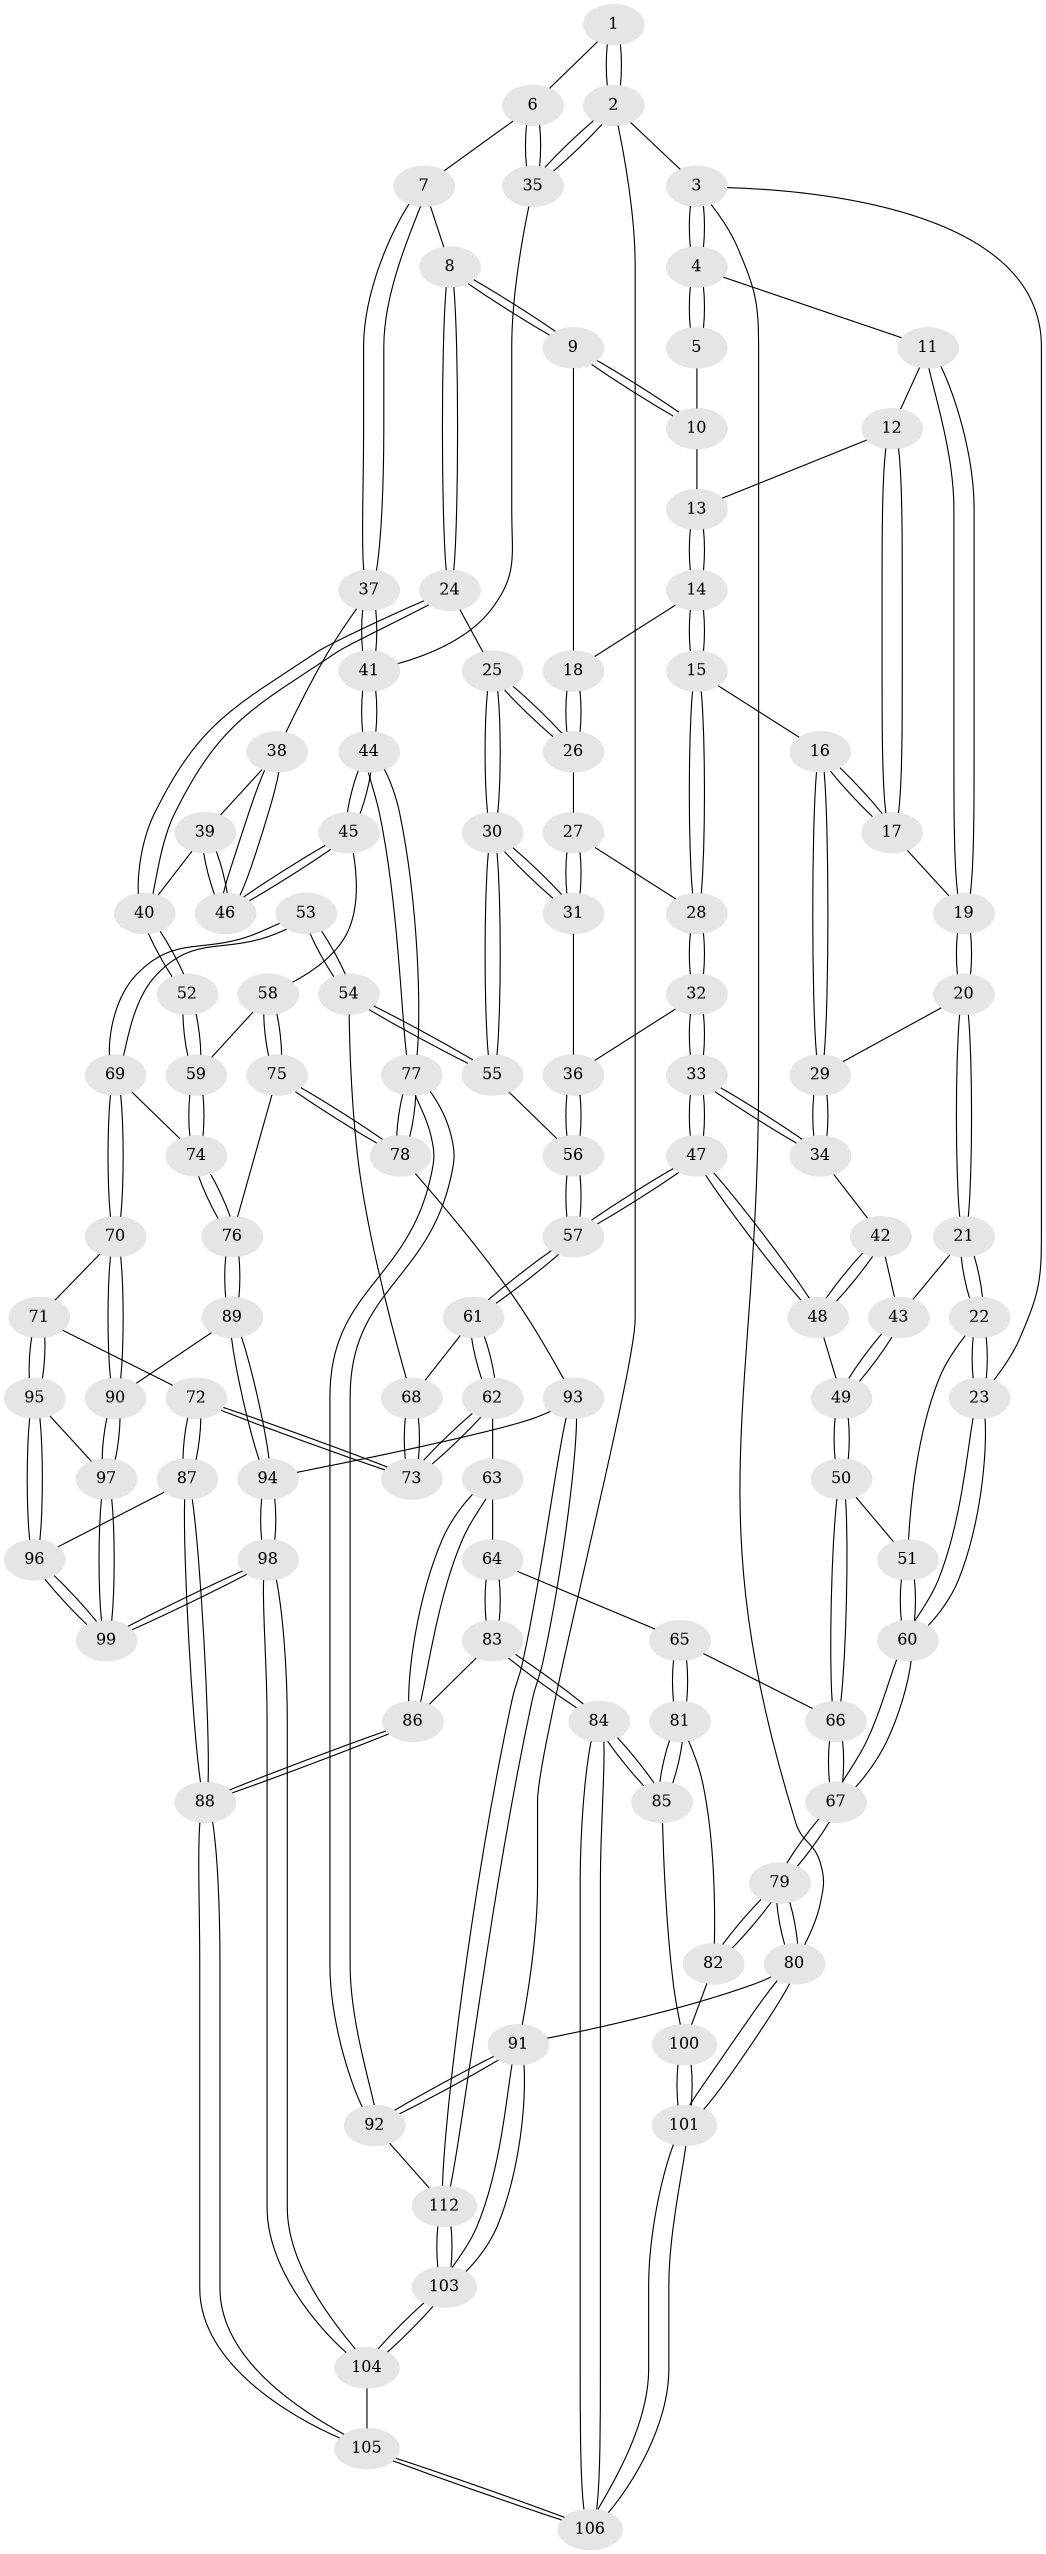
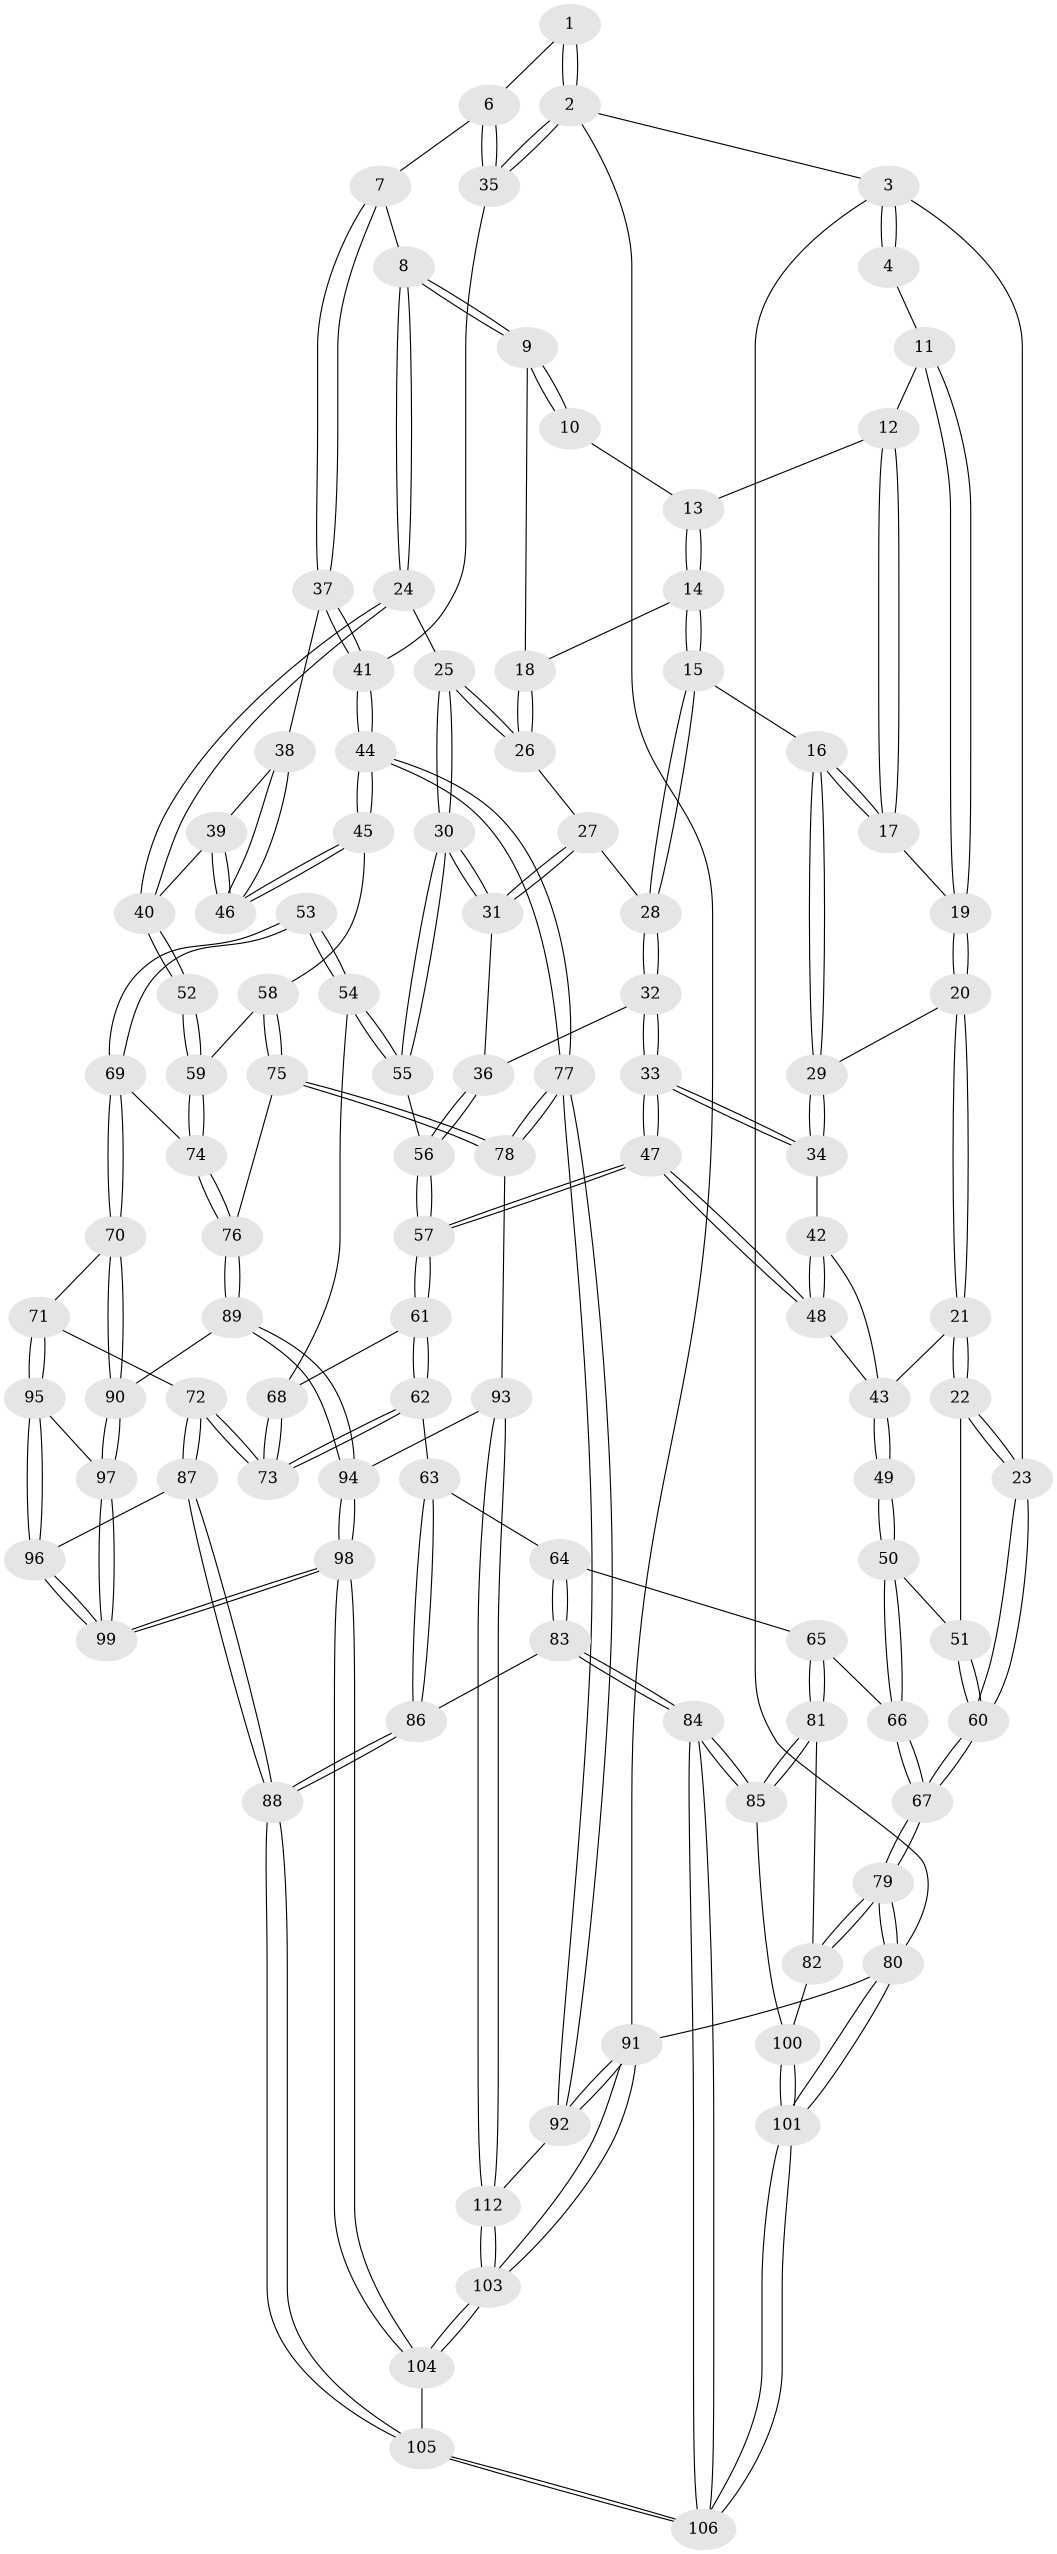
  graph {
    node [color=gray90 style=filled]
    1
    2
    6
    3
    35
    91
    7
    4
    23
    80
    41
    92
    103
-   5
    11
    60
    101
    10
    12
    19
    13
    8
    37
    9
    24
    38
    18
    25
    40
    26
    14
    17
    20
    15
    16
    28
    29
    32
    34
    27
    21
    22
    43
    51
    49
    67
    30
    52
    31
    55
    36
    33
    42
    56
    47
    48
    57
    44
    39
    46
    59
    45
    77
    50
    58
    78
    75
    61
    66
    53
    54
    69
    74
    68
    70
    73
    62
    76
    79
    63
    64
    86
    65
    83
    88
    81
    84
    82
    85
    71
    90
    72
    95
    97
    87
    96
    89
    93
    94
    n100 [label=112]
    100
    106
    105
    99
    98
    104
    1 -- 2
    1 -- 2
    1 -- 6
    2 -- 3
    2 -- 35
    2 -- 35
    2 -- 91
    6 -- 35
    6 -- 35
    6 -- 7
    3 -- 4
    3 -- 4
    3 -- 23
    3 -- 80
    35 -- 41
    91 -- 92
    91 -- 92
    91 -- 103
    91 -- 103
    7 -- 8
    7 -- 37
    7 -- 37
-   4 -- 5
-   4 -- 5
    4 -- 11
    23 -- 60
    23 -- 60
    80 -- 91
    80 -- 101
    80 -- 101
    41 -- 44
    41 -- 44
    92 -- n100
    103 -- 104
    103 -- 104
-   5 -- 10
    11 -- 12
    11 -- 19
    11 -- 19
    60 -- 67
    60 -- 67
    101 -- 106
    101 -- 106
    10 -- 13
    12 -- 13
    12 -- 17
    12 -- 17
    19 -- 20
    19 -- 20
    13 -- 14
    13 -- 14
    8 -- 9
    8 -- 9
    8 -- 24
    8 -- 24
    37 -- 41
    37 -- 41
    37 -- 38
    9 -- 10
    9 -- 10
    9 -- 18
    24 -- 25
    24 -- 40
    24 -- 40
    38 -- 39
    38 -- 46
    38 -- 46
    18 -- 26
    18 -- 26
    25 -- 26
    25 -- 26
    25 -- 30
    25 -- 30
    40 -- 52
    40 -- 52
    26 -- 27
    14 -- 18
    14 -- 15
    14 -- 15
    17 -- 19
    20 -- 29
    20 -- 21
    20 -- 21
    15 -- 16
    15 -- 28
    15 -- 28
    16 -- 17
    16 -- 17
    16 -- 29
    16 -- 29
    28 -- 32
    28 -- 32
    29 -- 34
    29 -- 34
    32 -- 36
    32 -- 33
    32 -- 33
    34 -- 42
    27 -- 28
    27 -- 31
    27 -- 31
    21 -- 22
    21 -- 22
    21 -- 43
    22 -- 23
    22 -- 23
    22 -- 51
    43 -- 49
    43 -- 49
    51 -- 60
    51 -- 60
    49 -- 50
    49 -- 50
    67 -- 79
    67 -- 79
    30 -- 31
    30 -- 31
    30 -- 55
    30 -- 55
    52 -- 59
    52 -- 59
    31 -- 36
    55 -- 56
    36 -- 56
    36 -- 56
    33 -- 34
    33 -- 34
    33 -- 47
    33 -- 47
    42 -- 43
    42 -- 48
    42 -- 48
    56 -- 57
    56 -- 57
    47 -- 48
    47 -- 48
    47 -- 57
    47 -- 57
-   48 -- 49
+   48 -- 43
    57 -- 61
    57 -- 61
    44 -- 45
    44 -- 45
    44 -- 77
    44 -- 77
    39 -- 40
    39 -- 46
    39 -- 46
    59 -- 74
    59 -- 74
    45 -- 46
    45 -- 46
    45 -- 58
    77 -- 92
    77 -- 92
    77 -- 78
    77 -- 78
    50 -- 51
    50 -- 66
    50 -- 66
    58 -- 59
    58 -- 75
    58 -- 75
    78 -- 93
    75 -- 78
    75 -- 78
    75 -- 76
    61 -- 68
    61 -- 62
    61 -- 62
    66 -- 67
    66 -- 67
    53 -- 54
    53 -- 54
    53 -- 69
    53 -- 69
    54 -- 55
    54 -- 55
    54 -- 68
    69 -- 74
    69 -- 70
    69 -- 70
    74 -- 76
    74 -- 76
    68 -- 73
    68 -- 73
    70 -- 71
    70 -- 90
    70 -- 90
    62 -- 73
    62 -- 73
    62 -- 63
    76 -- 89
    76 -- 89
    79 -- 80
    79 -- 80
    79 -- 82
    79 -- 82
    63 -- 64
    63 -- 86
    63 -- 86
    64 -- 65
    64 -- 83
    64 -- 83
    86 -- 88
    86 -- 88
    65 -- 66
    65 -- 81
    65 -- 81
    83 -- 86
    83 -- 84
    83 -- 84
    88 -- 105
    88 -- 105
    81 -- 82
    81 -- 85
    81 -- 85
    84 -- 85
    84 -- 85
    84 -- 106
    84 -- 106
    82 -- 100
    85 -- 100
    71 -- 72
    71 -- 95
    71 -- 95
    90 -- 97
    90 -- 97
    72 -- 73
    72 -- 73
    72 -- 87
    72 -- 87
    95 -- 97
    95 -- 96
    95 -- 96
    97 -- 99
    97 -- 99
    87 -- 88
    87 -- 88
    87 -- 96
    96 -- 99
    96 -- 99
    89 -- 90
    89 -- 94
    89 -- 94
    93 -- 94
    93 -- n100
    93 -- n100
    94 -- 98
    94 -- 98
    n100 -- 103
    n100 -- 103
    100 -- 101
    100 -- 101
    105 -- 106
    105 -- 106
    98 -- 99
    98 -- 99
    98 -- 104
    98 -- 104
    104 -- 105
  }
